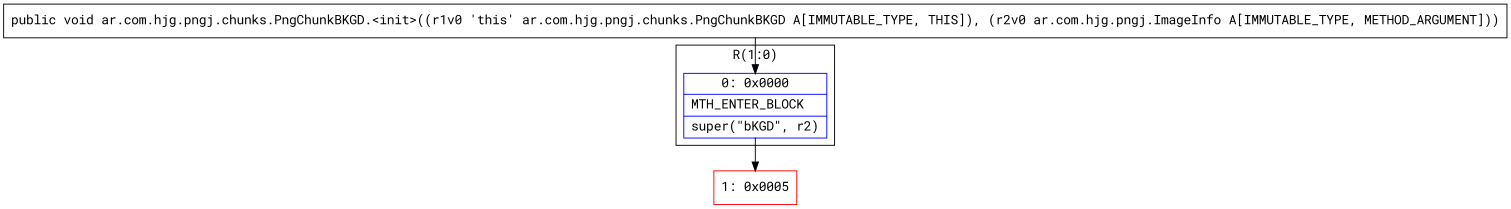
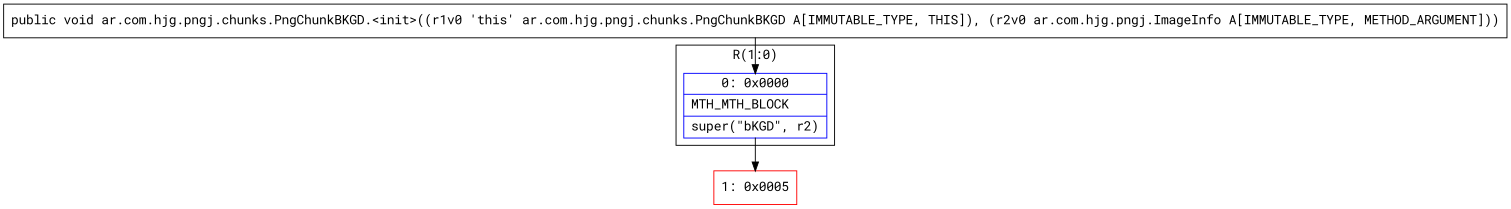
  digraph {
    fontname="Roboto Mono"
    node [shape=record fontname="Roboto Mono"]
    edge [fontname="Roboto Mono"]
-   n1 [color=blue label="{0\:\ 0x0000|MTH_ENTER_BLOCK\l|super(\"bKGD\", r2)\l}"]
+   n1 [color=blue label="{0\:\ 0x0000|MTH_MTH_BLOCK\l|super(\"bKGD\", r2)\l}"]
    n2 [color=red label="{1\:\ 0x0005}"]
    n3 [label="{public void ar.com.hjg.pngj.chunks.PngChunkBKGD.\<init\>((r1v0 'this' ar.com.hjg.pngj.chunks.PngChunkBKGD A[IMMUTABLE_TYPE, THIS]), (r2v0 ar.com.hjg.pngj.ImageInfo A[IMMUTABLE_TYPE, METHOD_ARGUMENT])) }"]
    subgraph cluster_1 {
      label="R(1:0)"
      n1
    }
    n1 -> n2
    n3 -> n1
  }
